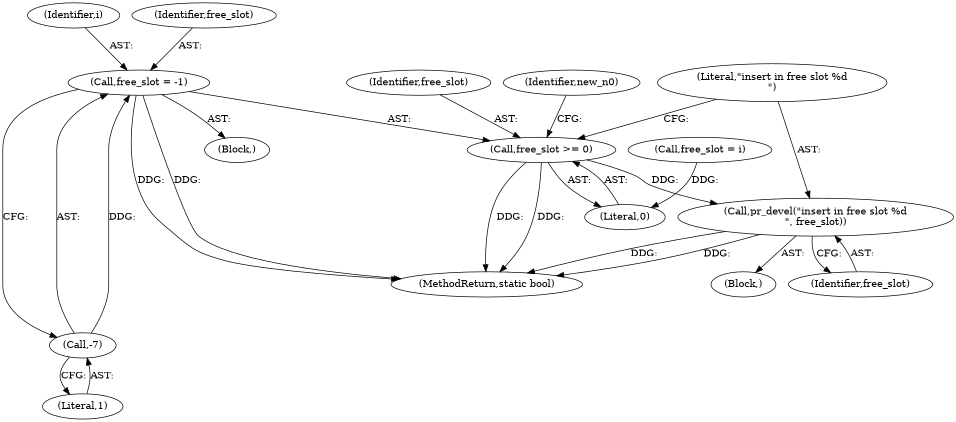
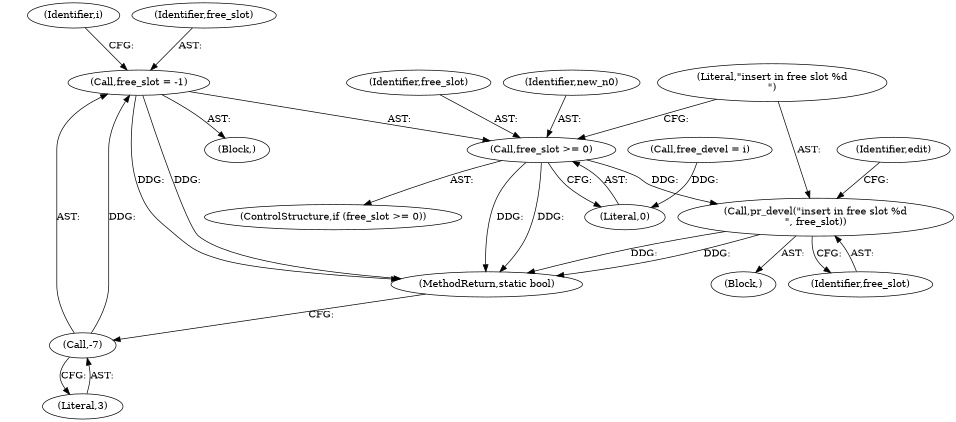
  digraph {
    n1 [label="(Call,free_slot = -1)"]
    n2 [label="(Call,-7)"]
    n3 [label="(Call,free_slot >= 0)"]
    n4 [label="(Block,)"]
    n5 [label="(MethodReturn,static bool)"]
-   n6 [label="(Literal,1)"]
+   n6 [label="(Literal,3)"]
    n7 [label="(Call,pr_devel(\"insert in free slot %d\n\", free_slot))"]
    n8 [label="(Literal,0)"]
+   n9 [label="(ControlStructure,if (free_slot >= 0))"]
    n10 [label="(Block,)"]
    n11 [label="(Identifier,free_slot)"]
    n12 [label="(Identifier,new_n0)"]
    n13 [label="(Literal,\"insert in free slot %d\n\")"]
    n14 [label="(Identifier,i)"]
    n15 [label="(Identifier,free_slot)"]
+   n16 [label="(Identifier,edit)"]
    n17 [label="(Identifier,free_slot)"]
-   n18 [label="(Call,free_slot = i)"]
-   n1 -> n2 [label="CFG: "]
+   n18 [label="(Call,free_devel = i)"]
+   n5 -> n2 [label="CFG: "]
    n1 -> n3 [label="AST: "]
    n1 -> n4 [label="AST: "]
    n1 -> n5 [label="DDG: "]
    n1 -> n5 [label="DDG: "]
    n2 -> n1 [label="AST: "]
    n2 -> n1 [label="DDG: "]
    n2 -> n6 [label="CFG: "]
    n3 -> n5 [label="DDG: "]
    n3 -> n5 [label="DDG: "]
    n3 -> n7 [label="DDG: "]
-   n3 -> n8 [label="AST: "]
+   n3 -> n8 [label="CFG: "]
+   n3 -> n9 [label="AST: "]
    n6 -> n2 [label="AST: "]
    n7 -> n5 [label="DDG: "]
    n7 -> n5 [label="DDG: "]
    n7 -> n10 [label="AST: "]
    n7 -> n11 [label="CFG: "]
    n8 -> n3 [label="AST: "]
    n11 -> n7 [label="AST: "]
-   n12 -> n3 [label="CFG: "]
+   n12 -> n3 [label="AST: "]
    n13 -> n3 [label="CFG: "]
    n13 -> n7 [label="AST: "]
-   n14 -> n1 [label="AST: "]
+   n14 -> n1 [label="CFG: "]
    n15 -> n1 [label="AST: "]
+   n16 -> n7 [label="CFG: "]
    n17 -> n3 [label="AST: "]
    n18 -> n8 [label="DDG: "]
  }
